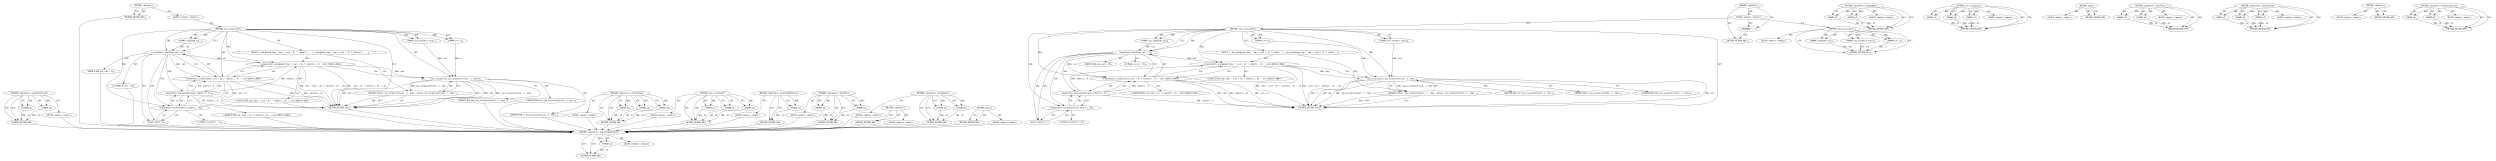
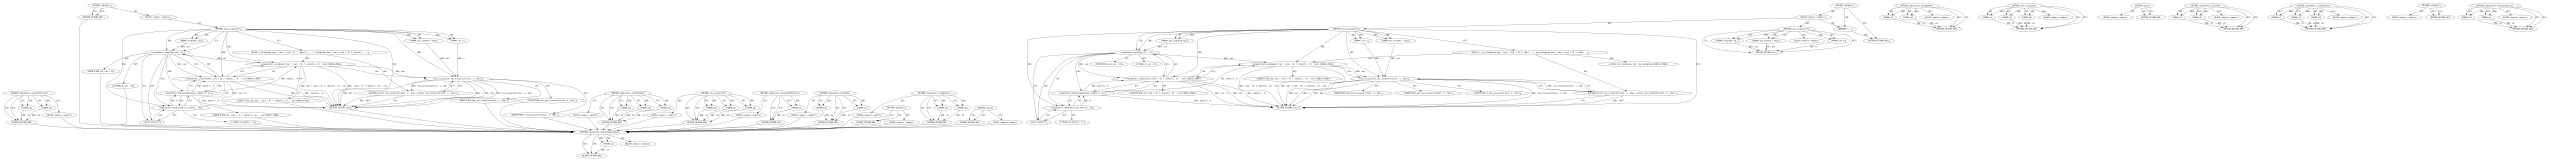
  digraph {
    fontname="IBM Plex Mono"
    node [fontname="IBM Plex Mono"]
    edge [fontname="IBM Plex Mono"]
    n1 [label=<(METHOD,&lt;operator&gt;.expressionList)>]
    n2 [label=<(PARAM,p1)>]
    n3 [label=<(PARAM,p2)>]
    n4 [label=<(BLOCK,&lt;empty&gt;,&lt;empty&gt;)>]
    n5 [label=<(METHOD_RETURN,ANY)>]
    n6 [label=<(METHOD,&lt;operator&gt;.bracketedPrimary)>]
    n7 [label=<(PARAM,p1)>]
    n8 [label=<(BLOCK,&lt;empty&gt;,&lt;empty&gt;)>]
    n9 [label=<(METHOD_RETURN,ANY)>]
    n10 [label=<(METHOD,&lt;global&gt;)<SUB>1</SUB>>]
    n11 [label=<(BLOCK,&lt;empty&gt;,&lt;empty&gt;)<SUB>1</SUB>>]
    n12 [label=<(METHOD_RETURN,ANY)<SUB>1</SUB>>]
    n13 [label=<(METHOD,jas_iccputsint)<SUB>1</SUB>>]
    n14 [label=<(PARAM,jas_stream_t *out)<SUB>1</SUB>>]
    n15 [label=<(PARAM,int n)<SUB>1</SUB>>]
    n16 [label=<(PARAM,longlong val)<SUB>1</SUB>>]
    n17 [label=<(BLOCK,{ 	ulonglong tmp;  	tmp = (val &lt; 0) ? (abort(),...,{ 	ulonglong tmp;  	tmp = (val &lt; 0) ? (abort(),...)<SUB>2</SUB>>]
    n18 [label="<(&lt;operator&gt;.assignment,tmp = (val &lt; 0) ? (abort(), 0) : val)<SUB>4</SUB>>"]
    n19 [label="<(&lt;operator&gt;.conditional,(val &lt; 0) ? (abort(), 0) : val)<SUB>4</SUB>>"]
    n20 [label=<(&lt;operator&gt;.lessThan,val &lt; 0)<SUB>4</SUB>>]
    n21 [label=<(&lt;operator&gt;.expressionList,abort(), 0)<SUB>4</SUB>>]
    n22 [label=<(jas_iccputuint,jas_iccputuint(out, n, tmp))<SUB>5</SUB>>]
    n23 [label=<(METHOD_RETURN,int)<SUB>1</SUB>>]
    n24 [label=<(RETURN,return jas_iccputuint(out, n, tmp);,return jas_iccputuint(out, n, tmp);)<SUB>5</SUB>>]
    n25 [label="<(IDENTIFIER,tmp,tmp = (val &lt; 0) ? (abort(), 0) : val)<SUB>4</SUB>>"]
    n26 [label=<(&lt;operator&gt;.bracketedPrimary,(abort(), 0))<SUB>4</SUB>>]
    n27 [label="<(IDENTIFIER,val,(val &lt; 0) ? (abort(), 0) : val)<SUB>4</SUB>>"]
    n28 [label=<(IDENTIFIER,val,val &lt; 0)<SUB>4</SUB>>]
    n29 [label=<(LITERAL,0,val &lt; 0)<SUB>4</SUB>>]
    n30 [label=<(abort,abort())<SUB>4</SUB>>]
    n31 [label=<(LITERAL,0,abort(), 0)<SUB>4</SUB>>]
    n32 [label=<(IDENTIFIER,out,jas_iccputuint(out, n, tmp))<SUB>5</SUB>>]
    n33 [label=<(IDENTIFIER,n,jas_iccputuint(out, n, tmp))<SUB>5</SUB>>]
    n34 [label=<(IDENTIFIER,tmp,jas_iccputuint(out, n, tmp))<SUB>5</SUB>>]
    n35 [label=<(METHOD,&lt;operator&gt;.conditional)>]
    n36 [label=<(PARAM,p1)>]
    n37 [label=<(PARAM,p2)>]
    n38 [label=<(PARAM,p3)>]
    n39 [label=<(BLOCK,&lt;empty&gt;,&lt;empty&gt;)>]
    n40 [label=<(METHOD_RETURN,ANY)>]
    n41 [label=<(METHOD,jas_iccputuint)>]
    n42 [label=<(PARAM,p1)>]
    n43 [label=<(PARAM,p2)>]
    n44 [label=<(PARAM,p3)>]
    n45 [label=<(BLOCK,&lt;empty&gt;,&lt;empty&gt;)>]
    n46 [label=<(METHOD_RETURN,ANY)>]
    n47 [label=<(METHOD,&lt;operator&gt;.bracketedPrimary)>]
    n48 [label=<(PARAM,p1)>]
    n49 [label=<(BLOCK,&lt;empty&gt;,&lt;empty&gt;)>]
    n50 [label=<(METHOD_RETURN,ANY)>]
    n51 [label=<(METHOD,&lt;operator&gt;.lessThan)>]
    n52 [label=<(PARAM,p1)>]
    n53 [label=<(PARAM,p2)>]
    n54 [label=<(BLOCK,&lt;empty&gt;,&lt;empty&gt;)>]
    n55 [label=<(METHOD_RETURN,ANY)>]
    n56 [label=<(METHOD,&lt;operator&gt;.assignment)>]
    n57 [label=<(PARAM,p1)>]
    n58 [label=<(PARAM,p2)>]
    n59 [label=<(BLOCK,&lt;empty&gt;,&lt;empty&gt;)>]
    n60 [label=<(METHOD_RETURN,ANY)>]
    n61 [label=<(METHOD,&lt;global&gt;)<SUB>1</SUB>>]
    n62 [label=<(BLOCK,&lt;empty&gt;,&lt;empty&gt;)>]
    n63 [label=<(METHOD_RETURN,ANY)>]
    n64 [label=<(METHOD,abort)>]
    n65 [label=<(BLOCK,&lt;empty&gt;,&lt;empty&gt;)>]
    n66 [label=<(METHOD_RETURN,ANY)>]
    n67 [label=<(METHOD,&lt;global&gt;)<SUB>1</SUB>>]
    n68 [label=<(BLOCK,&lt;empty&gt;,&lt;empty&gt;)<SUB>1</SUB>>]
    n69 [label=<(UNKNOWN,),))<SUB>1</SUB>>]
    n70 [label=<(METHOD_RETURN,ANY)<SUB>1</SUB>>]
    n71 [label=<(METHOD,jas_iccputsint)<SUB>1</SUB>>]
    n72 [label=<(METHOD,jas_iccputsint)<SUB>2</SUB>>]
    n73 [label=<(PARAM,jas_stream_t *out)<SUB>1</SUB>>]
    n74 [label=<(PARAM,int n)<SUB>1</SUB>>]
    n75 [label=<(PARAM,longlong val)<SUB>1</SUB>>]
    n76 [label=<(BLOCK,&lt;empty&gt;,&lt;empty&gt;)>]
    n77 [label=<(METHOD_RETURN,int)<SUB>1</SUB>>]
    n78 [label=<(PARAM,jas_stream_t *out)<SUB>2</SUB>>]
    n79 [label=<(PARAM,int n)<SUB>2</SUB>>]
    n80 [label=<(PARAM,jas_longlong val)<SUB>2</SUB>>]
    n81 [label=<(BLOCK,{ 	jas_ulonglong tmp;  	tmp = (val &lt; 0) ? (abor...,{ 	jas_ulonglong tmp;  	tmp = (val &lt; 0) ? (abor...)<SUB>3</SUB>>]
    n82 [label="<(&lt;operator&gt;.assignment,tmp = (val &lt; 0) ? (abort(), 0) : val)<SUB>5</SUB>>"]
    n83 [label="<(&lt;operator&gt;.conditional,(val &lt; 0) ? (abort(), 0) : val)<SUB>5</SUB>>"]
    n84 [label=<(&lt;operator&gt;.lessThan,val &lt; 0)<SUB>5</SUB>>]
    n85 [label=<(&lt;operator&gt;.expressionList,abort(), 0)<SUB>5</SUB>>]
    n86 [label=<(jas_iccputuint,jas_iccputuint(out, n, tmp))<SUB>6</SUB>>]
    n87 [label=<(METHOD_RETURN,int)<SUB>2</SUB>>]
+   n88 [label="<(LOCAL,jas_ulonglong tmp: jas_ulonglong)<SUB>4</SUB>>"]
    n89 [label=<(RETURN,return jas_iccputuint(out, n, tmp);,return jas_iccputuint(out, n, tmp);)<SUB>6</SUB>>]
    n90 [label="<(IDENTIFIER,tmp,tmp = (val &lt; 0) ? (abort(), 0) : val)<SUB>5</SUB>>"]
    n91 [label=<(&lt;operator&gt;.bracketedPrimary,(abort(), 0))<SUB>5</SUB>>]
    n92 [label="<(IDENTIFIER,val,(val &lt; 0) ? (abort(), 0) : val)<SUB>5</SUB>>"]
    n93 [label=<(IDENTIFIER,val,val &lt; 0)<SUB>5</SUB>>]
    n94 [label=<(LITERAL,0,val &lt; 0)<SUB>5</SUB>>]
    n95 [label=<(abort,abort())<SUB>5</SUB>>]
    n96 [label=<(LITERAL,0,abort(), 0)<SUB>5</SUB>>]
    n97 [label=<(IDENTIFIER,out,jas_iccputuint(out, n, tmp))<SUB>6</SUB>>]
    n98 [label=<(IDENTIFIER,n,jas_iccputuint(out, n, tmp))<SUB>6</SUB>>]
    n99 [label=<(IDENTIFIER,tmp,jas_iccputuint(out, n, tmp))<SUB>6</SUB>>]
    n100 [label=<(METHOD,&lt;operator&gt;.assignment)>]
    n101 [label=<(PARAM,p1)>]
    n102 [label=<(PARAM,p2)>]
    n103 [label=<(BLOCK,&lt;empty&gt;,&lt;empty&gt;)>]
    n104 [label=<(METHOD_RETURN,ANY)>]
    n105 [label=<(METHOD,jas_iccputuint)>]
    n106 [label=<(PARAM,p1)>]
    n107 [label=<(PARAM,p2)>]
    n108 [label=<(PARAM,p3)>]
    n109 [label=<(BLOCK,&lt;empty&gt;,&lt;empty&gt;)>]
    n110 [label=<(METHOD_RETURN,ANY)>]
    n111 [label=<(METHOD,abort)>]
    n112 [label=<(BLOCK,&lt;empty&gt;,&lt;empty&gt;)>]
    n113 [label=<(METHOD_RETURN,ANY)>]
    n114 [label=<(METHOD,&lt;operator&gt;.lessThan)>]
    n115 [label=<(PARAM,p1)>]
    n116 [label=<(PARAM,p2)>]
    n117 [label=<(BLOCK,&lt;empty&gt;,&lt;empty&gt;)>]
    n118 [label=<(METHOD_RETURN,ANY)>]
    n119 [label=<(METHOD,&lt;operator&gt;.conditional)>]
    n120 [label=<(PARAM,p1)>]
    n121 [label=<(PARAM,p2)>]
    n122 [label=<(PARAM,p3)>]
    n123 [label=<(BLOCK,&lt;empty&gt;,&lt;empty&gt;)>]
    n124 [label=<(METHOD_RETURN,ANY)>]
    n125 [label=<(METHOD,&lt;global&gt;)<SUB>1</SUB>>]
    n126 [label=<(BLOCK,&lt;empty&gt;,&lt;empty&gt;)>]
    n127 [label=<(METHOD_RETURN,ANY)>]
    n128 [label=<(METHOD,&lt;operator&gt;.expressionList)>]
    n129 [label=<(PARAM,p1)>]
    n130 [label=<(PARAM,p2)>]
    n131 [label=<(BLOCK,&lt;empty&gt;,&lt;empty&gt;)>]
    n132 [label=<(METHOD_RETURN,ANY)>]
    n1 -> n2 [label="AST: "]
    n1 -> n2 [label="DDG: "]
    n1 -> n3 [label="AST: "]
    n1 -> n3 [label="DDG: "]
    n1 -> n4 [label="AST: "]
    n1 -> n5 [label="AST: "]
    n1 -> n5 [label="CFG: "]
    n2 -> n5 [label="DDG: p1"]
    n3 -> n5 [label="DDG: p2"]
    n4 -> n6
    n5 -> n6
    n6 -> n7 [label="AST: "]
    n6 -> n7 [label="DDG: "]
    n6 -> n8 [label="AST: "]
    n6 -> n9 [label="AST: "]
    n6 -> n9 [label="CFG: "]
    n7 -> n9 [label="DDG: p1"]
    n10 -> n11 [label="AST: "]
    n10 -> n12 [label="AST: "]
    n10 -> n12 [label="CFG: "]
    n11 -> n13 [label="AST: "]
    n12 -> n6
    n13 -> n14 [label="AST: "]
    n13 -> n14 [label="DDG: "]
    n13 -> n15 [label="AST: "]
    n13 -> n15 [label="DDG: "]
    n13 -> n16 [label="AST: "]
    n13 -> n16 [label="DDG: "]
    n13 -> n17 [label="AST: "]
    n13 -> n18 [label="DDG: "]
    n13 -> n19 [label="DDG: "]
    n13 -> n20 [label="CFG: "]
    n13 -> n20 [label="DDG: "]
    n13 -> n21 [label="DDG: "]
    n13 -> n22 [label="DDG: "]
    n13 -> n23 [label="AST: "]
    n14 -> n22 [label="DDG: out"]
    n15 -> n22 [label="DDG: n"]
    n16 -> n20 [label="DDG: val"]
    n17 -> n18 [label="AST: "]
    n17 -> n24 [label="AST: "]
    n18 -> n19 [label="AST: "]
    n18 -> n22 [label="CFG: "]
    n18 -> n22 [label="DDG: tmp"]
    n18 -> n23 [label="DDG: (val &lt; 0) ? (abort(), 0) : val"]
    n18 -> n23 [label="DDG: tmp = (val &lt; 0) ? (abort(), 0) : val"]
    n18 -> n25 [label="AST: "]
    n19 -> n18 [label="CFG: "]
    n19 -> n20 [label="AST: "]
    n19 -> n23 [label="DDG: val &lt; 0"]
    n19 -> n23 [label="DDG: val"]
    n19 -> n23 [label="DDG: (abort(), 0)"]
    n19 -> n26 [label="AST: "]
    n19 -> n27 [label="AST: "]
    n20 -> n18 [label="DDG: val"]
    n20 -> n19 [label="CFG: "]
    n20 -> n19 [label="DDG: val"]
    n20 -> n21 [label="CDG: "]
    n20 -> n26 [label="CDG: "]
    n20 -> n28 [label="AST: "]
    n20 -> n29 [label="AST: "]
    n20 -> n30 [label="CFG: "]
    n20 -> n30 [label="CDG: "]
    n21 -> n26 [label="CFG: "]
    n21 -> n26 [label="DDG: 0"]
    n21 -> n30 [label="AST: "]
    n21 -> n31 [label="AST: "]
    n22 -> n23 [label="DDG: out"]
    n22 -> n23 [label="DDG: n"]
    n22 -> n23 [label="DDG: tmp"]
    n22 -> n23 [label="DDG: jas_iccputuint(out, n, tmp)"]
    n22 -> n24 [label="CFG: "]
    n22 -> n24 [label="DDG: jas_iccputuint(out, n, tmp)"]
    n22 -> n32 [label="AST: "]
    n22 -> n33 [label="AST: "]
    n22 -> n34 [label="AST: "]
    n23 -> n6
    n24 -> n22 [label="AST: "]
    n24 -> n23 [label="CFG: "]
    n24 -> n23 [label="DDG: &lt;RET&gt;"]
    n25 -> n6
    n26 -> n18 [label="DDG: abort(), 0"]
    n26 -> n19 [label="CFG: "]
    n26 -> n19 [label="DDG: abort(), 0"]
    n26 -> n21 [label="AST: "]
    n26 -> n23 [label="DDG: abort(), 0"]
    n27 -> n6
    n28 -> n6
    n29 -> n6
    n30 -> n21 [label="CFG: "]
    n31 -> n6
    n32 -> n6
    n33 -> n6
    n34 -> n6
    n35 -> n36 [label="AST: "]
    n35 -> n36 [label="DDG: "]
    n35 -> n37 [label="AST: "]
    n35 -> n37 [label="DDG: "]
    n35 -> n38 [label="AST: "]
    n35 -> n38 [label="DDG: "]
    n35 -> n39 [label="AST: "]
    n35 -> n40 [label="AST: "]
    n35 -> n40 [label="CFG: "]
    n36 -> n40 [label="DDG: p1"]
    n37 -> n40 [label="DDG: p2"]
    n38 -> n40 [label="DDG: p3"]
    n39 -> n6
    n40 -> n6
    n41 -> n42 [label="AST: "]
    n41 -> n42 [label="DDG: "]
    n41 -> n43 [label="AST: "]
    n41 -> n43 [label="DDG: "]
    n41 -> n44 [label="AST: "]
    n41 -> n44 [label="DDG: "]
    n41 -> n45 [label="AST: "]
    n41 -> n46 [label="AST: "]
    n41 -> n46 [label="CFG: "]
    n42 -> n46 [label="DDG: p1"]
    n43 -> n46 [label="DDG: p2"]
    n44 -> n46 [label="DDG: p3"]
    n45 -> n6
    n46 -> n6
    n47 -> n48 [label="AST: "]
    n47 -> n48 [label="DDG: "]
    n47 -> n49 [label="AST: "]
    n47 -> n50 [label="AST: "]
    n47 -> n50 [label="CFG: "]
    n48 -> n50 [label="DDG: p1"]
    n49 -> n6
    n50 -> n6
    n51 -> n52 [label="AST: "]
    n51 -> n52 [label="DDG: "]
    n51 -> n53 [label="AST: "]
    n51 -> n53 [label="DDG: "]
    n51 -> n54 [label="AST: "]
    n51 -> n55 [label="AST: "]
    n51 -> n55 [label="CFG: "]
    n52 -> n55 [label="DDG: p1"]
    n53 -> n55 [label="DDG: p2"]
    n54 -> n6
    n55 -> n6
    n56 -> n57 [label="AST: "]
    n56 -> n57 [label="DDG: "]
    n56 -> n58 [label="AST: "]
    n56 -> n58 [label="DDG: "]
    n56 -> n59 [label="AST: "]
    n56 -> n60 [label="AST: "]
    n56 -> n60 [label="CFG: "]
    n57 -> n60 [label="DDG: p1"]
    n58 -> n60 [label="DDG: p2"]
    n59 -> n6
    n60 -> n6
    n61 -> n62 [label="AST: "]
    n61 -> n63 [label="AST: "]
    n61 -> n63 [label="CFG: "]
    n62 -> n6
    n63 -> n6
    n64 -> n65 [label="AST: "]
    n64 -> n66 [label="AST: "]
    n64 -> n66 [label="CFG: "]
    n65 -> n6
    n66 -> n6
    n67 -> n68 [label="AST: "]
    n67 -> n69 [label="CFG: "]
    n67 -> n70 [label="AST: "]
    n68 -> n69 [label="AST: "]
    n68 -> n71 [label="AST: "]
    n68 -> n72 [label="AST: "]
    n69 -> n70 [label="CFG: "]
    n71 -> n73 [label="AST: "]
    n71 -> n73 [label="DDG: "]
    n71 -> n74 [label="AST: "]
    n71 -> n74 [label="DDG: "]
    n71 -> n75 [label="AST: "]
    n71 -> n75 [label="DDG: "]
    n71 -> n76 [label="AST: "]
    n71 -> n77 [label="AST: "]
    n71 -> n77 [label="CFG: "]
    n72 -> n78 [label="AST: "]
    n72 -> n78 [label="DDG: "]
    n72 -> n79 [label="AST: "]
    n72 -> n79 [label="DDG: "]
    n72 -> n80 [label="AST: "]
    n72 -> n80 [label="DDG: "]
    n72 -> n81 [label="AST: "]
    n72 -> n82 [label="DDG: "]
    n72 -> n83 [label="DDG: "]
    n72 -> n84 [label="CFG: "]
    n72 -> n84 [label="DDG: "]
    n72 -> n85 [label="DDG: "]
    n72 -> n86 [label="DDG: "]
    n72 -> n87 [label="AST: "]
    n73 -> n77 [label="DDG: out"]
    n74 -> n77 [label="DDG: n"]
    n75 -> n77 [label="DDG: val"]
    n78 -> n86 [label="DDG: out"]
    n79 -> n86 [label="DDG: n"]
    n80 -> n84 [label="DDG: val"]
    n81 -> n82 [label="AST: "]
+   n81 -> n88 [label="AST: "]
    n81 -> n89 [label="AST: "]
    n82 -> n83 [label="AST: "]
    n82 -> n86 [label="CFG: "]
    n82 -> n86 [label="DDG: tmp"]
    n82 -> n87 [label="DDG: (val &lt; 0) ? (abort(), 0) : val"]
    n82 -> n87 [label="DDG: tmp = (val &lt; 0) ? (abort(), 0) : val"]
    n82 -> n90 [label="AST: "]
    n83 -> n82 [label="CFG: "]
    n83 -> n84 [label="AST: "]
    n83 -> n87 [label="DDG: val &lt; 0"]
    n83 -> n87 [label="DDG: val"]
    n83 -> n87 [label="DDG: (abort(), 0)"]
    n83 -> n91 [label="AST: "]
    n83 -> n92 [label="AST: "]
    n84 -> n82 [label="DDG: val"]
    n84 -> n83 [label="CFG: "]
    n84 -> n83 [label="DDG: val"]
    n84 -> n85 [label="CDG: "]
    n84 -> n91 [label="CDG: "]
    n84 -> n93 [label="AST: "]
    n84 -> n94 [label="AST: "]
    n84 -> n95 [label="CFG: "]
    n84 -> n95 [label="CDG: "]
    n85 -> n91 [label="CFG: "]
    n85 -> n91 [label="DDG: 0"]
    n85 -> n95 [label="AST: "]
    n85 -> n96 [label="AST: "]
    n86 -> n87 [label="DDG: out"]
    n86 -> n87 [label="DDG: n"]
    n86 -> n87 [label="DDG: tmp"]
    n86 -> n87 [label="DDG: jas_iccputuint(out, n, tmp)"]
    n86 -> n89 [label="CFG: "]
    n86 -> n89 [label="DDG: jas_iccputuint(out, n, tmp)"]
    n86 -> n97 [label="AST: "]
    n86 -> n98 [label="AST: "]
    n86 -> n99 [label="AST: "]
    n89 -> n86 [label="AST: "]
    n89 -> n87 [label="CFG: "]
    n89 -> n87 [label="DDG: &lt;RET&gt;"]
    n91 -> n82 [label="DDG: abort(), 0"]
    n91 -> n83 [label="CFG: "]
    n91 -> n83 [label="DDG: abort(), 0"]
    n91 -> n85 [label="AST: "]
    n91 -> n87 [label="DDG: abort(), 0"]
    n95 -> n85 [label="CFG: "]
    n100 -> n101 [label="AST: "]
    n100 -> n101 [label="DDG: "]
    n100 -> n102 [label="AST: "]
    n100 -> n102 [label="DDG: "]
    n100 -> n103 [label="AST: "]
    n100 -> n104 [label="AST: "]
    n100 -> n104 [label="CFG: "]
    n101 -> n104 [label="DDG: p1"]
    n102 -> n104 [label="DDG: p2"]
    n105 -> n106 [label="AST: "]
    n105 -> n106 [label="DDG: "]
    n105 -> n107 [label="AST: "]
    n105 -> n107 [label="DDG: "]
    n105 -> n108 [label="AST: "]
    n105 -> n108 [label="DDG: "]
    n105 -> n109 [label="AST: "]
    n105 -> n110 [label="AST: "]
    n105 -> n110 [label="CFG: "]
    n106 -> n110 [label="DDG: p1"]
    n107 -> n110 [label="DDG: p2"]
    n108 -> n110 [label="DDG: p3"]
    n111 -> n112 [label="AST: "]
    n111 -> n113 [label="AST: "]
    n111 -> n113 [label="CFG: "]
    n114 -> n115 [label="AST: "]
    n114 -> n115 [label="DDG: "]
    n114 -> n116 [label="AST: "]
    n114 -> n116 [label="DDG: "]
    n114 -> n117 [label="AST: "]
    n114 -> n118 [label="AST: "]
    n114 -> n118 [label="CFG: "]
    n115 -> n118 [label="DDG: p1"]
    n116 -> n118 [label="DDG: p2"]
    n119 -> n120 [label="AST: "]
    n119 -> n120 [label="DDG: "]
    n119 -> n121 [label="AST: "]
    n119 -> n121 [label="DDG: "]
    n119 -> n122 [label="AST: "]
    n119 -> n122 [label="DDG: "]
    n119 -> n123 [label="AST: "]
    n119 -> n124 [label="AST: "]
    n119 -> n124 [label="CFG: "]
    n120 -> n124 [label="DDG: p1"]
    n121 -> n124 [label="DDG: p2"]
    n122 -> n124 [label="DDG: p3"]
    n125 -> n126 [label="AST: "]
    n125 -> n127 [label="AST: "]
    n125 -> n127 [label="CFG: "]
    n128 -> n129 [label="AST: "]
    n128 -> n129 [label="DDG: "]
    n128 -> n130 [label="AST: "]
    n128 -> n130 [label="DDG: "]
    n128 -> n131 [label="AST: "]
    n128 -> n132 [label="AST: "]
    n128 -> n132 [label="CFG: "]
    n129 -> n132 [label="DDG: p1"]
    n130 -> n132 [label="DDG: p2"]
  }
